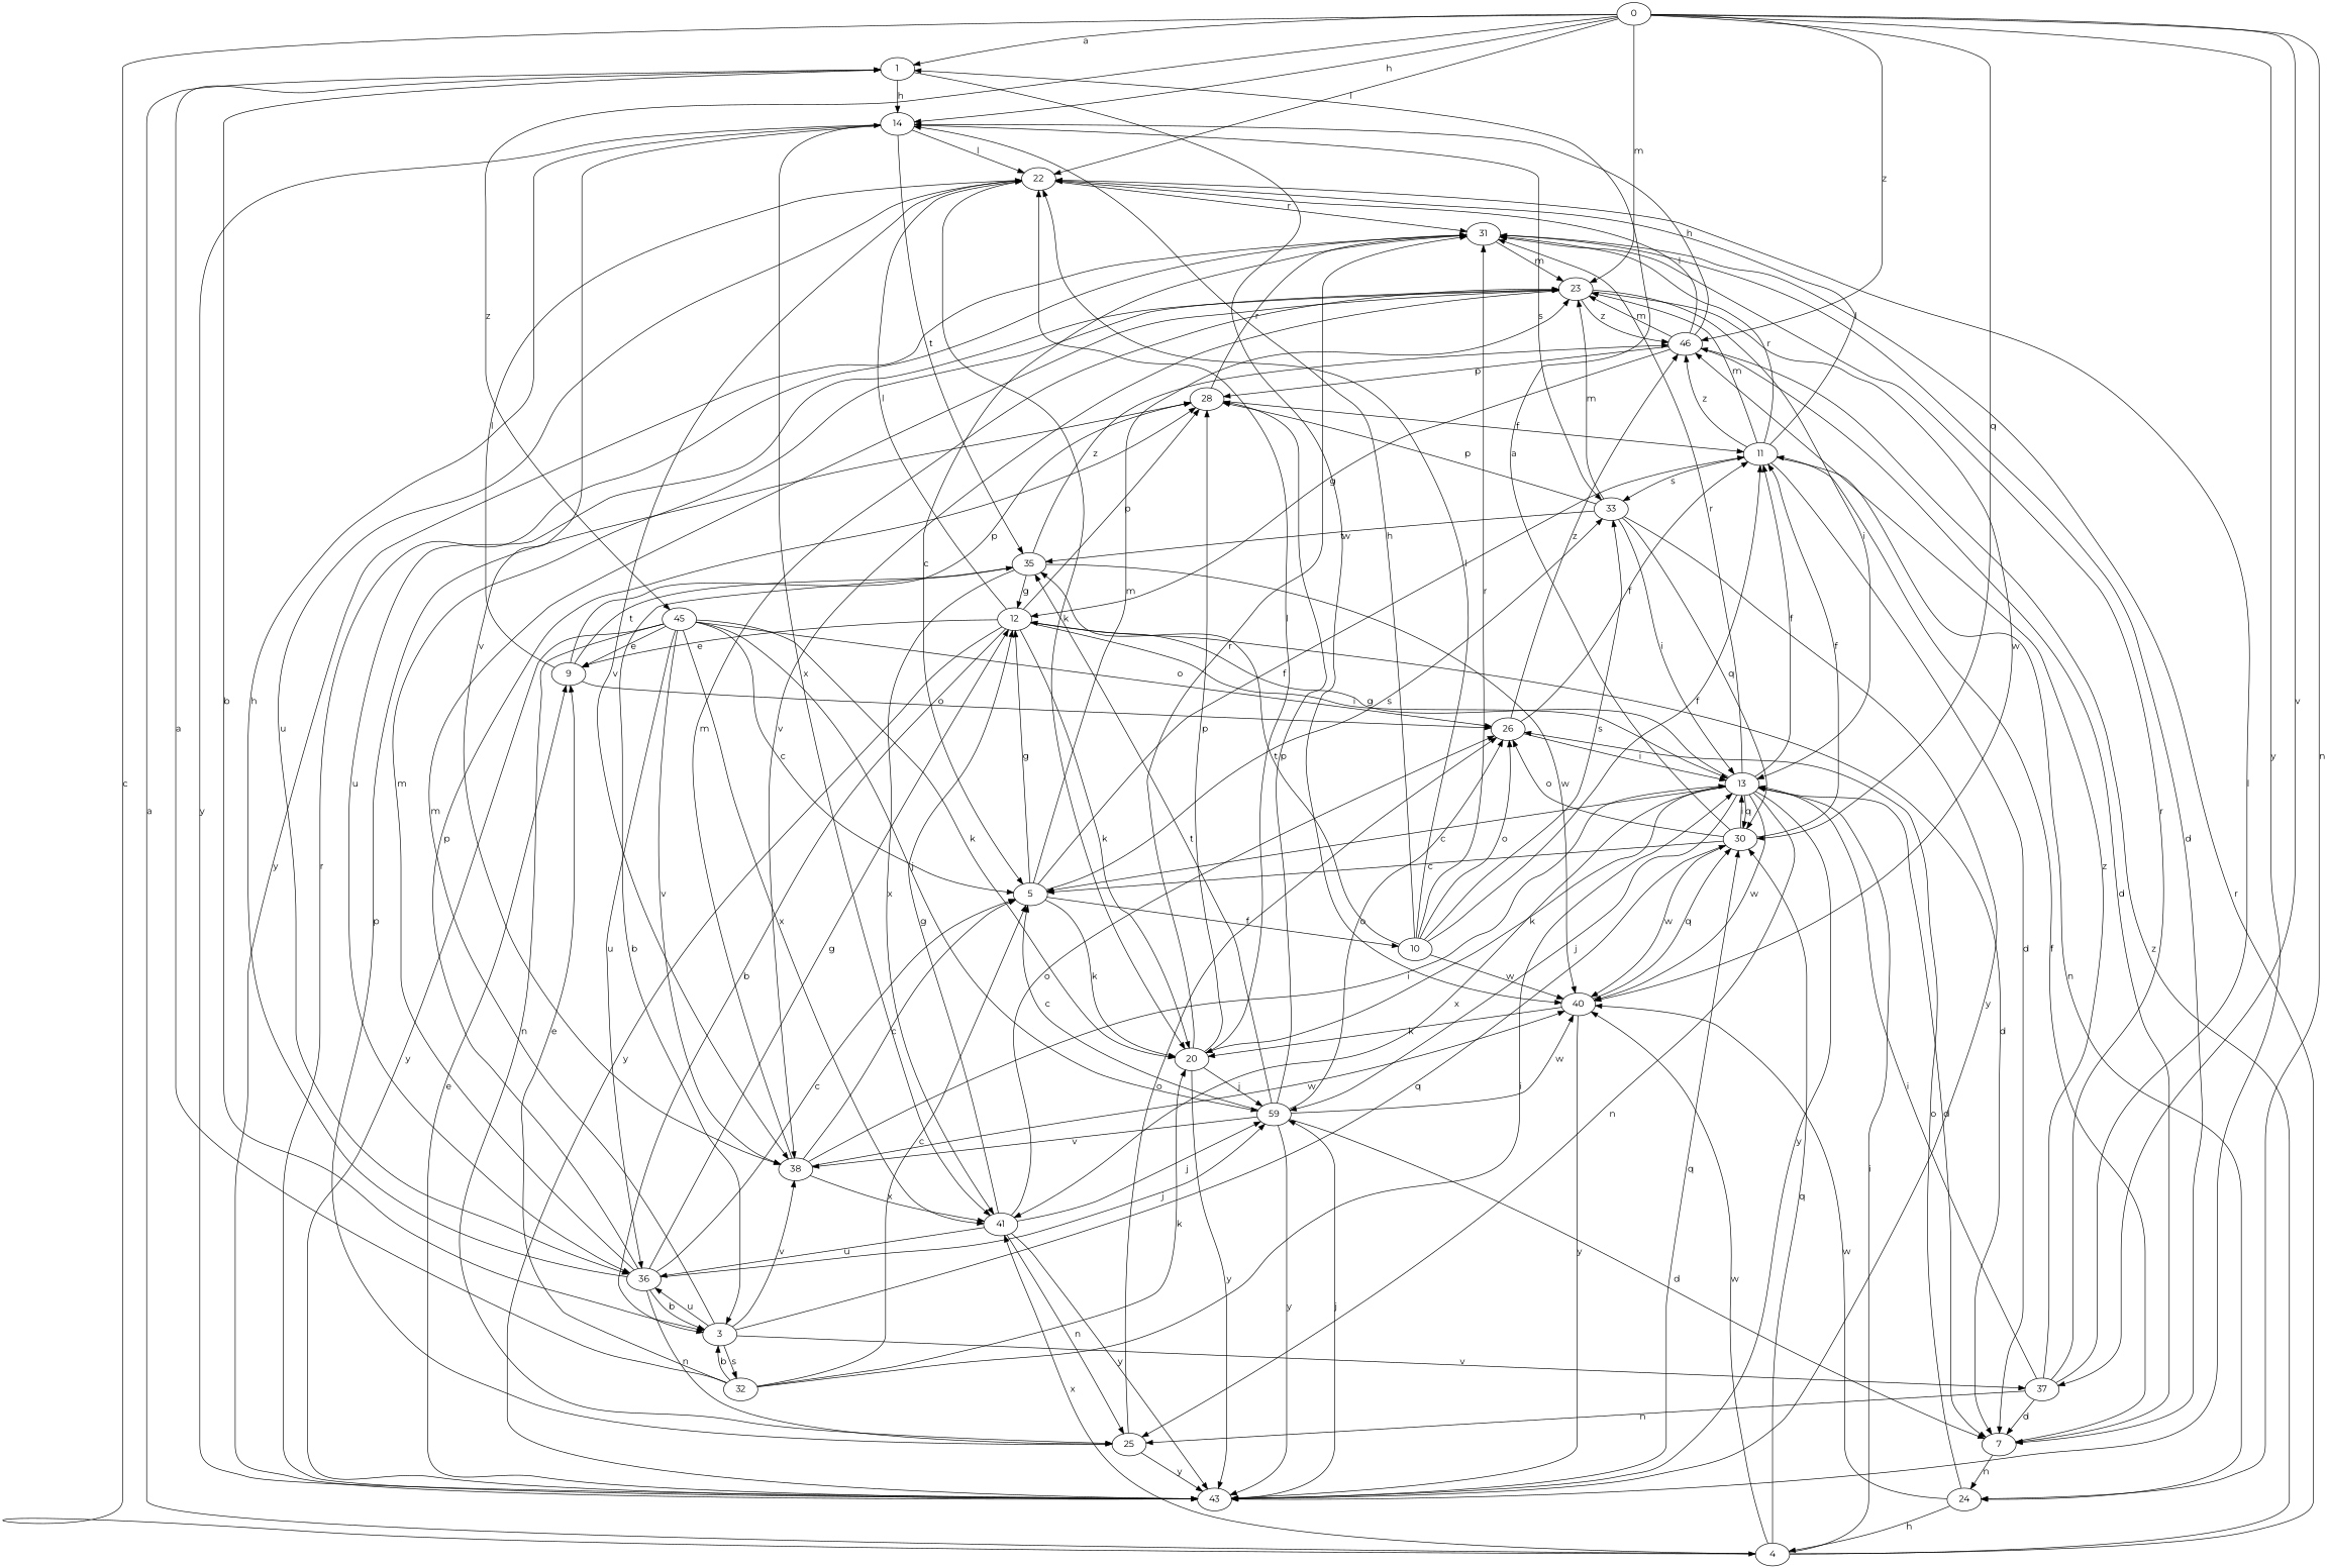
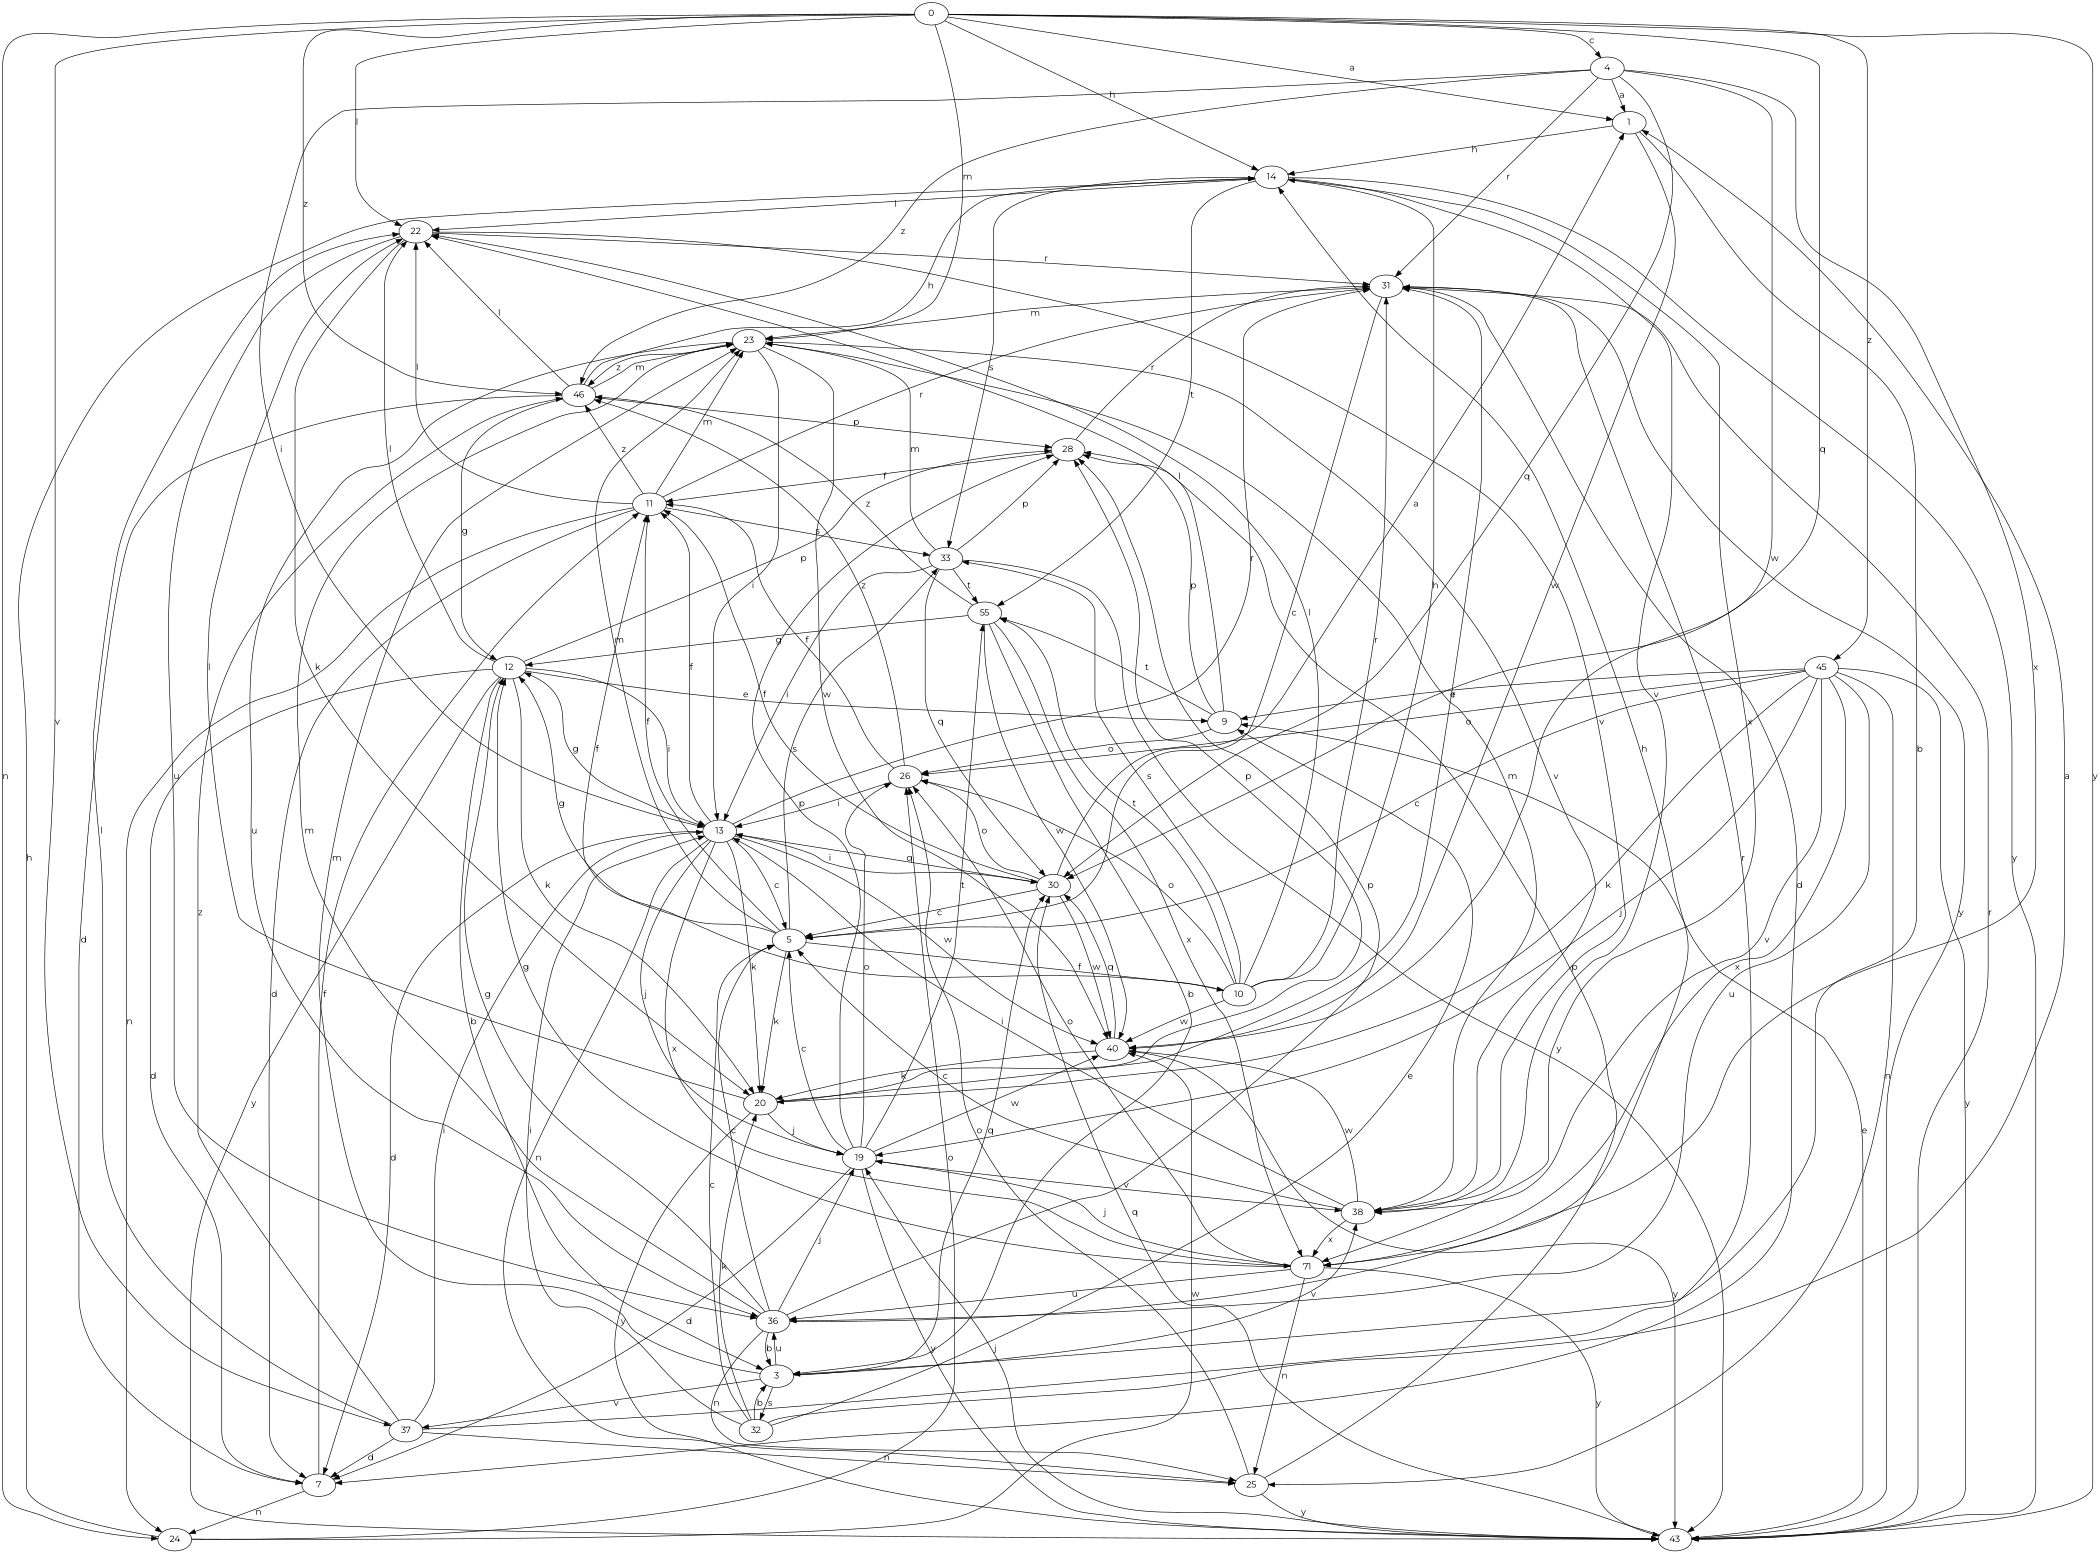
  strict digraph {
    fontname=Montserrat
    node [fontname=Montserrat]
    edge [fontname=Montserrat]
    0
    1
    4
    14
    22
    23
    24
    30
    37
    43
    45
    46
    3
    40
    n15 [label=13]
    31
-   41
+   41 [label=71]
    7
    11
    38
    33
-   35
+   35 [label=55]
    36
    20
    26
    5
    25
    9
-   19 [label=59]
+   19
    12
    28
    32
    10
    0 -> 1 [label=a]
    0 -> 4 [label=c]
    0 -> 14 [label=h]
    0 -> 22 [label=l]
    0 -> 23 [label=m]
    0 -> 24 [label=n]
    0 -> 30 [label=q]
    0 -> 37 [label=v]
    0 -> 43 [label=y]
    0 -> 45 [label=z]
    0 -> 46 [label=z]
    1 -> 14 [label=h]
    1 -> 3 [label=b]
    1 -> 40 [label=w]
    4 -> 1 [label=a]
    4 -> 30 [label=q]
    4 -> 46 [label=z]
    4 -> 40 [label=w]
    4 -> n15 [label=i]
    4 -> 31 [label=r]
    4 -> 41 [label=x]
    14 -> 22 [label=l]
    14 -> 43 [label=y]
    14 -> 41 [label=x]
    14 -> 38 [label=v]
    14 -> 33 [label=s]
    14 -> 35 [label=t]
    22 -> 31 [label=r]
    22 -> 38 [label=v]
    22 -> 36 [label=u]
    22 -> 20 [label=k]
    23 -> 46 [label=z]
    23 -> 40 [label=w]
    23 -> n15 [label=i]
    23 -> 38 [label=v]
    23 -> 36 [label=u]
-   24 -> 4 [label=h]
+   24 -> 14 [label=h]
    24 -> 40 [label=w]
    24 -> 26 [label=o]
    30 -> 1 [label=a]
    30 -> 40 [label=w]
    30 -> n15 [label=i]
    30 -> 11 [label=f]
    30 -> 26 [label=o]
    30 -> 5 [label=c]
    37 -> 22 [label=l]
    37 -> 46 [label=z]
    37 -> n15 [label=i]
    37 -> 31 [label=r]
    37 -> 7 [label=d]
    37 -> 25 [label=n]
    43 -> 30 [label=q]
    43 -> 31 [label=r]
    43 -> 9 [label=e]
    43 -> 19 [label=j]
    45 -> 43 [label=y]
    45 -> 41 [label=x]
    45 -> 38 [label=v]
    45 -> 36 [label=u]
    45 -> 20 [label=k]
    45 -> 26 [label=o]
    45 -> 5 [label=c]
    45 -> 25 [label=n]
    45 -> 9 [label=e]
    45 -> 19 [label=j]
    46 -> 14 [label=h]
    46 -> 22 [label=l]
    46 -> 23 [label=m]
    46 -> 7 [label=d]
    46 -> 12 [label=g]
    46 -> 28 [label=p]
    3 -> 23 [label=m]
    3 -> 30 [label=q]
    3 -> 37 [label=v]
    3 -> 38 [label=v]
    3 -> 36 [label=u]
    3 -> 32 [label=s]
    40 -> 30 [label=q]
    40 -> 43 [label=y]
    40 -> 20 [label=k]
    n15 -> 30 [label=q]
-   n15 -> 43 [label=y]
    n15 -> 40 [label=w]
    n15 -> 31 [label=r]
    n15 -> 41 [label=x]
    n15 -> 7 [label=d]
    n15 -> 11 [label=f]
    n15 -> 20 [label=k]
    n15 -> 5 [label=c]
    n15 -> 25 [label=n]
    n15 -> 19 [label=j]
    n15 -> 12 [label=g]
    31 -> 23 [label=m]
    31 -> 43 [label=y]
    31 -> 7 [label=d]
    31 -> 5 [label=c]
    41 -> 43 [label=y]
    41 -> 36 [label=u]
    41 -> 26 [label=o]
    41 -> 25 [label=n]
    41 -> 19 [label=j]
    41 -> 12 [label=g]
    7 -> 24 [label=n]
    7 -> 11 [label=f]
    11 -> 22 [label=l]
    11 -> 23 [label=m]
    11 -> 24 [label=n]
    11 -> 46 [label=z]
    11 -> 31 [label=r]
    11 -> 7 [label=d]
    11 -> 33 [label=s]
    38 -> 23 [label=m]
    38 -> 40 [label=w]
    38 -> n15 [label=i]
    38 -> 41 [label=x]
    38 -> 5 [label=c]
    33 -> 23 [label=m]
    33 -> 30 [label=q]
    33 -> 43 [label=y]
    33 -> n15 [label=i]
    33 -> 35 [label=t]
    33 -> 28 [label=p]
    35 -> 46 [label=z]
    35 -> 3 [label=b]
    35 -> 40 [label=w]
    35 -> 41 [label=x]
    35 -> 12 [label=g]
    36 -> 14 [label=h]
    36 -> 23 [label=m]
    36 -> 3 [label=b]
    36 -> 5 [label=c]
    36 -> 25 [label=n]
    36 -> 19 [label=j]
    36 -> 12 [label=g]
    36 -> 28 [label=p]
    20 -> 22 [label=l]
    20 -> 43 [label=y]
    20 -> 31 [label=r]
    20 -> 19 [label=j]
    20 -> 28 [label=p]
    26 -> 46 [label=z]
    26 -> n15 [label=i]
    26 -> 11 [label=f]
    5 -> 23 [label=m]
    5 -> 11 [label=f]
    5 -> 33 [label=s]
    5 -> 20 [label=k]
    5 -> 12 [label=g]
    5 -> 10 [label=f]
    25 -> 43 [label=y]
    25 -> 26 [label=o]
    25 -> 28 [label=p]
    9 -> 22 [label=l]
    9 -> 35 [label=t]
    9 -> 26 [label=o]
    9 -> 28 [label=p]
    19 -> 43 [label=y]
    19 -> 40 [label=w]
    19 -> 7 [label=d]
    19 -> 38 [label=v]
    19 -> 35 [label=t]
    19 -> 26 [label=o]
    19 -> 5 [label=c]
    19 -> 28 [label=p]
    12 -> 22 [label=l]
    12 -> 43 [label=y]
    12 -> 3 [label=b]
    12 -> n15 [label=i]
    12 -> 7 [label=d]
    12 -> 20 [label=k]
    12 -> 9 [label=e]
    12 -> 28 [label=p]
    28 -> 31 [label=r]
    28 -> 11 [label=f]
    32 -> 1 [label=a]
    32 -> 3 [label=b]
    32 -> n15 [label=i]
    32 -> 20 [label=k]
    32 -> 5 [label=c]
    32 -> 9 [label=e]
    10 -> 14 [label=h]
    10 -> 22 [label=l]
    10 -> 40 [label=w]
    10 -> 31 [label=r]
    10 -> 11 [label=f]
    10 -> 33 [label=s]
    10 -> 35 [label=t]
    10 -> 26 [label=o]
  }
